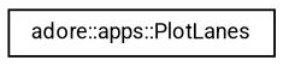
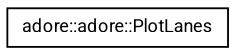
  digraph {
    rankdir=LR
    fontname=Roboto
-   n1 [color=black fillcolor=white fontname=Roboto fontsize=10 height=0.2 label="adore::apps::PlotLanes" shape=record style=filled width=0.4]
+   n1 [color=black fillcolor=white fontname=Roboto fontsize=10 height=0.2 label="adore::adore::PlotLanes" shape=record style=filled width=0.4]
  }
